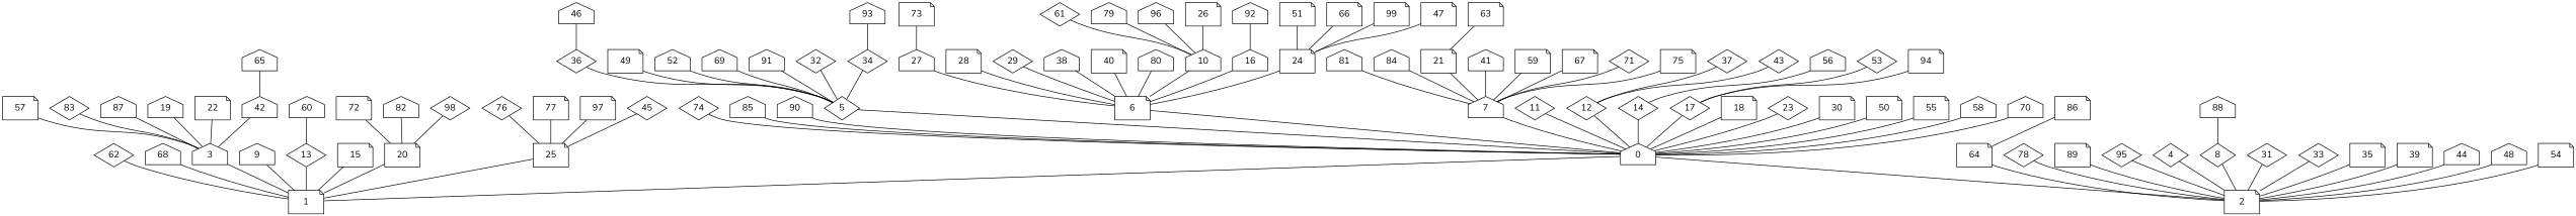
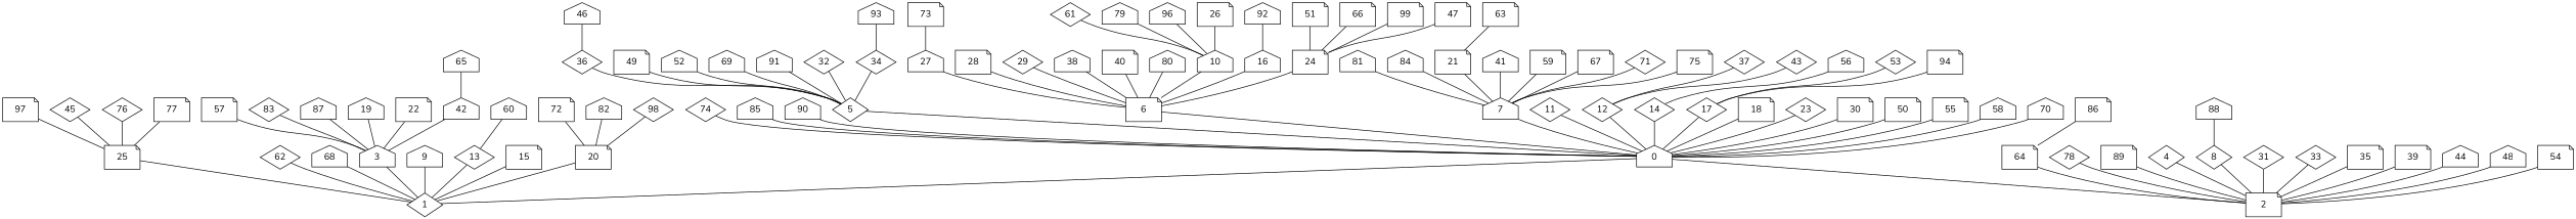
  graph {
    fontname=Nunito
    node [fontname=Nunito shape=note]
    edge [fontname=Nunito]
    0 [shape=house]
-   1
+   1 [shape=diamond]
    2
    5 [shape=diamond]
    6
    7 [shape=house]
    11 [shape=diamond]
    12 [shape=diamond]
    14 [shape=diamond]
    17 [shape=diamond]
    18
    23 [shape=diamond]
    30
    50
    55
    58 [shape=house]
    70 [shape=house]
    74 [shape=diamond]
    85 [shape=house]
    90 [shape=house]
    3 [shape=house]
    9 [shape=house]
    13 [shape=diamond]
    15
    20
    25
    62 [shape=diamond]
    68 [shape=house]
    4 [shape=diamond]
    8 [shape=diamond]
    31 [shape=diamond]
    33 [shape=diamond]
    35
    39
    44 [shape=house]
    48 [shape=house]
    54
    64
    78 [shape=diamond]
    89
-   95 [shape=diamond]
    32 [shape=diamond]
    34 [shape=diamond]
    36 [shape=diamond]
    49
    52 [shape=house]
    69 [shape=house]
    91 [shape=house]
    10 [shape=house]
    16 [shape=house]
    24
    27 [shape=house]
    28
    29 [shape=diamond]
    38 [shape=house]
    40
    80 [shape=house]
    21
    41 [shape=house]
    59
    67
    71 [shape=diamond]
    75
    81 [shape=house]
    84 [shape=house]
    37 [shape=diamond]
    43 [shape=diamond]
    53 [shape=diamond]
    56 [shape=house]
    94
    19 [shape=house]
    22
    42 [shape=house]
    57
    83 [shape=diamond]
    87 [shape=house]
    60 [shape=house]
    72
    82 [shape=house]
    98 [shape=diamond]
    45 [shape=diamond]
    76 [shape=diamond]
    77
    97
    88 [shape=house]
    86
    93 [shape=house]
    46 [shape=house]
    26
    61 [shape=diamond]
    79 [shape=house]
    96 [shape=house]
    92 [shape=house]
    47
    51
    66
    99
    73
    63
    65 [shape=house]
    0 -- 1
    0 -- 2
    5 -- 0
    6 -- 0
    7 -- 0
    11 -- 0
    12 -- 0
    14 -- 0
    17 -- 0
    18 -- 0
    23 -- 0
    30 -- 0
    50 -- 0
    55 -- 0
    58 -- 0
    70 -- 0
    74 -- 0
    85 -- 0
    90 -- 0
    3 -- 1
    9 -- 1
    13 -- 1
    15 -- 1
    20 -- 1
    25 -- 1
    62 -- 1
    68 -- 1
    4 -- 2
    8 -- 2
    31 -- 2
    33 -- 2
    35 -- 2
    39 -- 2
    44 -- 2
    48 -- 2
    54 -- 2
    64 -- 2
    78 -- 2
    89 -- 2
-   95 -- 2
    32 -- 5
    34 -- 5
    36 -- 5
    49 -- 5
    52 -- 5
    69 -- 5
    91 -- 5
    10 -- 6
    16 -- 6
    24 -- 6
    27 -- 6
    28 -- 6
    29 -- 6
    38 -- 6
    40 -- 6
    80 -- 6
    21 -- 7
    41 -- 7
    59 -- 7
    67 -- 7
    71 -- 7
    75 -- 7
    81 -- 7
    84 -- 7
    37 -- 12
    43 -- 12
    53 -- 17
    56 -- 14
    94 -- 17
    19 -- 3
    22 -- 3
    42 -- 3
    57 -- 3
    83 -- 3
    87 -- 3
    60 -- 13
    72 -- 20
    82 -- 20
    98 -- 20
    45 -- 25
    76 -- 25
    77 -- 25
    97 -- 25
    88 -- 8
    86 -- 64
    93 -- 34
    46 -- 36
    26 -- 10
    61 -- 10
    79 -- 10
    96 -- 10
    92 -- 16
    47 -- 24
    51 -- 24
    66 -- 24
    99 -- 24
    73 -- 27
    63 -- 21
    65 -- 42
  }
